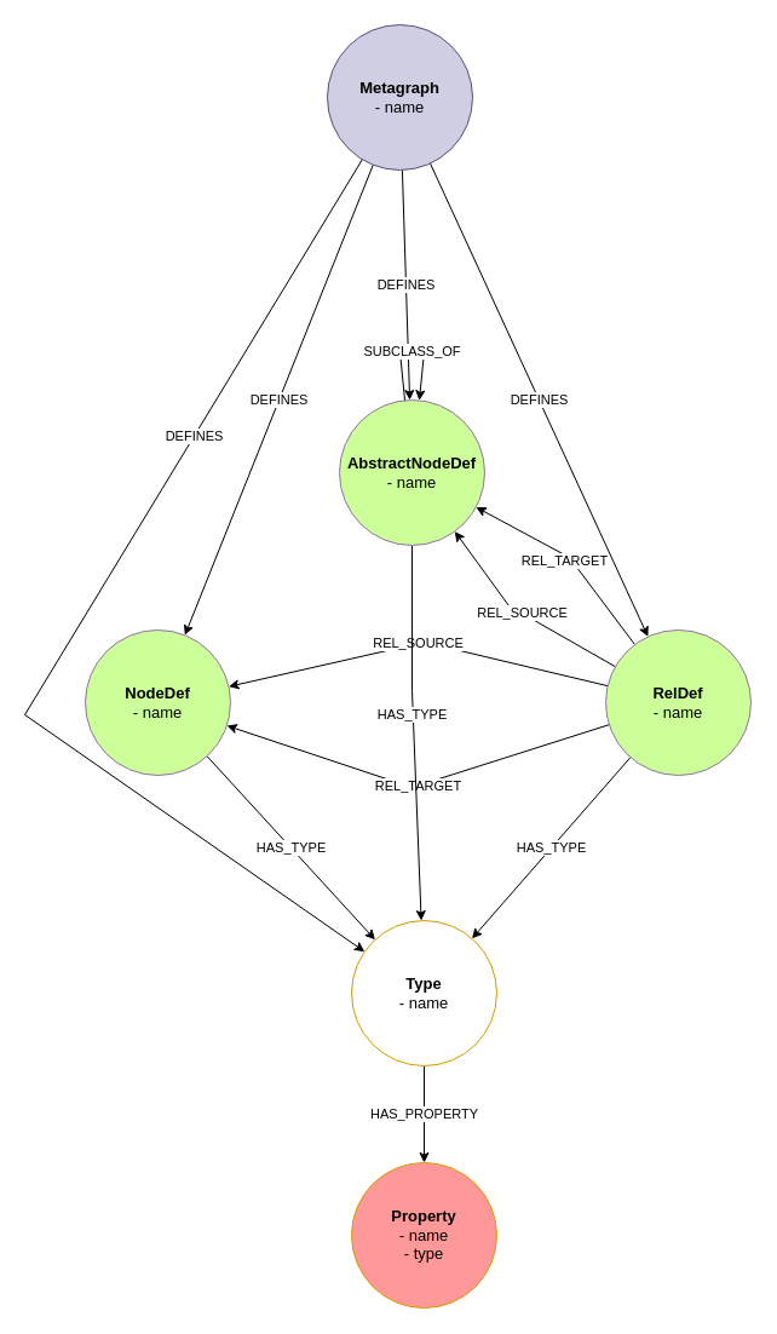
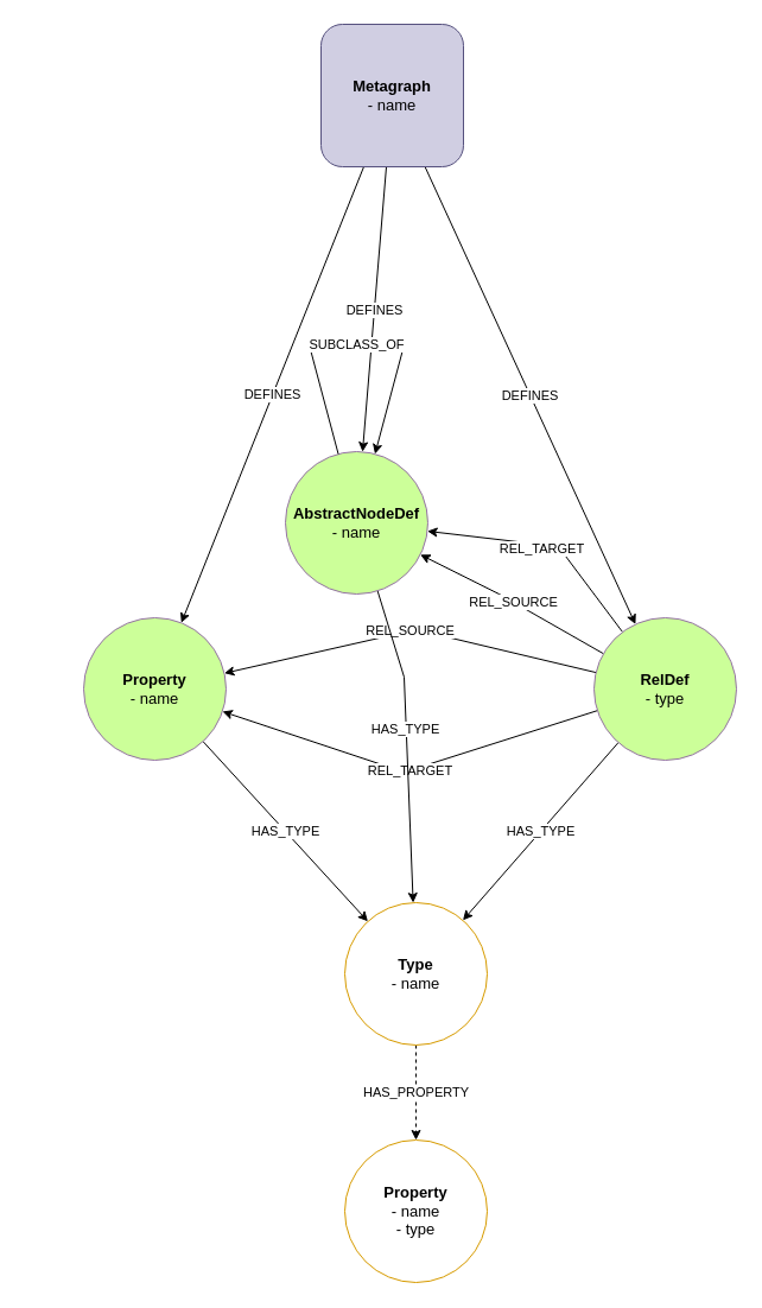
  <mxCell id="0" />
  <mxCell id="1" parent="0" />
  <mxCell id="2" value="DEFINES" style="rounded=0;orthogonalLoop=1;jettySize=auto;html=1;" edge="1" parent="1" source="6" target="8"><mxGeometry relative="1" as="geometry" /></mxCell>
  <mxCell id="3" value="DEFINES" style="edgeStyle=none;rounded=0;orthogonalLoop=1;jettySize=auto;html=1;" edge="1" parent="1" source="6" target="14"><mxGeometry relative="1" as="geometry" /></mxCell>
  <mxCell id="4" value="DEFINES" style="edgeStyle=none;rounded=0;orthogonalLoop=1;jettySize=auto;html=1;" edge="1" parent="1" source="6" target="19"><mxGeometry relative="1" as="geometry" /></mxCell>
- <mxCell id="5" value="DEFINES" style="edgeStyle=none;rounded=0;orthogonalLoop=1;jettySize=auto;html=1;" edge="1" parent="1" source="6" target="16"><mxGeometry x="-0.391" relative="1" as="geometry"><Array as="points"><mxPoint x="20" y="590" /></Array><mxPoint as="offset" /></mxGeometry></mxCell>
- <mxCell id="6" value="&lt;b style=&quot;color: rgb(0 , 0 , 0) ; font-size: 13px&quot;&gt;Metagraph&lt;br&gt;&lt;/b&gt;&lt;span style=&quot;color: rgb(0 , 0 , 0) ; font-size: 13px&quot;&gt;- name&lt;/span&gt;&lt;font style=&quot;font-size: 13px&quot; color=&quot;#000000&quot;&gt;&lt;br&gt;&lt;/font&gt;" style="ellipse;whiteSpace=wrap;html=1;aspect=fixed;direction=west;strokeColor=#56517e;fillColor=#d0cee2;" vertex="1" parent="1"><mxGeometry x="270" y="20" width="120" height="120" as="geometry" /></mxCell>
+ <mxCell id="6" value="&lt;b style=&quot;color: rgb(0 , 0 , 0) ; font-size: 13px&quot;&gt;Metagraph&lt;br&gt;&lt;/b&gt;&lt;span style=&quot;color: rgb(0 , 0 , 0) ; font-size: 13px&quot;&gt;- name&lt;/span&gt;&lt;font style=&quot;font-size: 13px&quot; color=&quot;#000000&quot;&gt;&lt;br&gt;&lt;/font&gt;" style="whiteSpace=wrap;html=1;aspect=fixed;direction=west;strokeColor=#56517e;fillColor=#d0cee2;rounded=1;" vertex="1" parent="1"><mxGeometry x="270" y="20" width="120" height="120" as="geometry" /></mxCell>
  <mxCell id="7" value="HAS_TYPE" style="edgeStyle=none;rounded=0;orthogonalLoop=1;jettySize=auto;html=1;" edge="1" parent="1" source="8" target="16"><mxGeometry relative="1" as="geometry" /></mxCell>
- <mxCell id="8" value="&lt;b&gt;&lt;font style=&quot;font-size: 13px&quot; color=&quot;#000000&quot;&gt;NodeDef&lt;br&gt;&lt;/font&gt;&lt;/b&gt;&lt;span style=&quot;color: rgb(0 , 0 , 0) ; font-size: 13px&quot;&gt;- name&lt;/span&gt;&lt;font color=&quot;#000000&quot;&gt;&lt;br&gt;&lt;/font&gt;" style="ellipse;whiteSpace=wrap;html=1;aspect=fixed;direction=west;strokeColor=#9673a6;fillColor=#CCFF99;" vertex="1" parent="1"><mxGeometry x="70" y="520" width="120" height="120" as="geometry" /></mxCell>
+ <mxCell id="8" value="&lt;b&gt;&lt;font style=&quot;font-size: 13px&quot; color=&quot;#000000&quot;&gt;Property&lt;br&gt;&lt;/font&gt;&lt;/b&gt;&lt;span style=&quot;color: rgb(0 , 0 , 0) ; font-size: 13px&quot;&gt;- name&lt;/span&gt;&lt;font color=&quot;#000000&quot;&gt;&lt;br&gt;&lt;/font&gt;" style="ellipse;whiteSpace=wrap;html=1;aspect=fixed;direction=west;strokeColor=#9673a6;fillColor=#CCFF99;" vertex="1" parent="1"><mxGeometry x="70" y="520" width="120" height="120" as="geometry" /></mxCell>
  <mxCell id="9" value="REL_SOURCE" style="edgeStyle=none;html=1;" edge="1" parent="1" source="14" target="8"><mxGeometry relative="1" as="geometry"><Array as="points"><mxPoint x="350" y="530" /></Array></mxGeometry></mxCell>
  <mxCell id="10" value="REL_TARGET" style="edgeStyle=none;html=1;" edge="1" parent="1" source="14" target="8"><mxGeometry relative="1" as="geometry"><Array as="points"><mxPoint x="340" y="650" /></Array></mxGeometry></mxCell>
  <mxCell id="11" value="HAS_TYPE" style="edgeStyle=none;rounded=0;orthogonalLoop=1;jettySize=auto;html=1;" edge="1" parent="1" source="14" target="16"><mxGeometry relative="1" as="geometry" /></mxCell>
  <mxCell id="12" value="REL_SOURCE" style="edgeStyle=none;rounded=0;orthogonalLoop=1;jettySize=auto;html=1;" edge="1" parent="1" source="14" target="19"><mxGeometry relative="1" as="geometry"><Array as="points"><mxPoint x="420" y="500" /></Array></mxGeometry></mxCell>
  <mxCell id="13" value="REL_TARGET" style="edgeStyle=none;rounded=0;orthogonalLoop=1;jettySize=auto;html=1;" edge="1" parent="1" source="14" target="19"><mxGeometry x="0.031" y="4" relative="1" as="geometry"><Array as="points"><mxPoint x="470" y="460" /></Array><mxPoint as="offset" /></mxGeometry></mxCell>
- <mxCell id="14" value="&lt;b&gt;&lt;font style=&quot;font-size: 13px&quot; color=&quot;#000000&quot;&gt;RelDef&lt;br&gt;&lt;/font&gt;&lt;/b&gt;&lt;span style=&quot;color: rgb(0 , 0 , 0) ; font-size: 13px&quot;&gt;- name&lt;/span&gt;&lt;b&gt;&lt;font style=&quot;font-size: 13px&quot; color=&quot;#000000&quot;&gt;&lt;br&gt;&lt;/font&gt;&lt;/b&gt;" style="ellipse;whiteSpace=wrap;html=1;aspect=fixed;direction=west;strokeColor=#9673a6;fillColor=#CCFF99;" vertex="1" parent="1"><mxGeometry x="500" y="520" width="120" height="120" as="geometry" /></mxCell>
- <mxCell id="15" value="HAS_PROPERTY" style="edgeStyle=none;rounded=0;orthogonalLoop=1;jettySize=auto;html=1;" edge="1" parent="1" source="16" target="17"><mxGeometry relative="1" as="geometry" /></mxCell>
+ <mxCell id="14" value="&lt;b&gt;&lt;font style=&quot;font-size: 13px&quot; color=&quot;#000000&quot;&gt;RelDef&lt;br&gt;&lt;/font&gt;&lt;/b&gt;&lt;span style=&quot;color: rgb(0 , 0 , 0) ; font-size: 13px&quot;&gt;- type&lt;/span&gt;&lt;b&gt;&lt;font style=&quot;font-size: 13px&quot; color=&quot;#000000&quot;&gt;&lt;br&gt;&lt;/font&gt;&lt;/b&gt;" style="ellipse;whiteSpace=wrap;html=1;aspect=fixed;direction=west;strokeColor=#9673a6;fillColor=#CCFF99;" vertex="1" parent="1"><mxGeometry x="500" y="520" width="120" height="120" as="geometry" /></mxCell>
+ <mxCell id="15" value="HAS_PROPERTY" style="edgeStyle=none;rounded=0;orthogonalLoop=1;jettySize=auto;html=1;dashed=1;" edge="1" parent="1" source="16" target="17"><mxGeometry relative="1" as="geometry" /></mxCell>
  <mxCell id="16" value="&lt;font color=&quot;#000000&quot;&gt;&lt;b style=&quot;font-size: 13px&quot;&gt;Type&lt;/b&gt;&lt;br&gt;&lt;span style=&quot;font-size: 13px&quot;&gt;- name&lt;/span&gt;&lt;br&gt;&lt;/font&gt;" style="ellipse;whiteSpace=wrap;html=1;aspect=fixed;direction=west;fillColor=#ffffff;strokeColor=#d79b00;" vertex="1" parent="1"><mxGeometry x="290" y="760" width="120" height="120" as="geometry" /></mxCell>
- <mxCell id="17" value="&lt;font style=&quot;font-size: 13px&quot; color=&quot;#000000&quot;&gt;&lt;b&gt;Property&lt;br&gt;&lt;/b&gt;&lt;/font&gt;&lt;span style=&quot;color: rgb(0 , 0 , 0) ; font-size: 13px&quot;&gt;- name&lt;br&gt;&lt;/span&gt;&lt;span style=&quot;color: rgb(0 , 0 , 0) ; font-size: 13px&quot;&gt;- type&lt;/span&gt;&lt;font style=&quot;font-size: 13px&quot; color=&quot;#000000&quot;&gt;&lt;br&gt;&lt;/font&gt;" style="ellipse;whiteSpace=wrap;html=1;aspect=fixed;direction=west;strokeColor=#d79b00;fillColor=#FF9999;" vertex="1" parent="1"><mxGeometry x="290" y="960" width="120" height="120" as="geometry" /></mxCell>
+ <mxCell id="17" value="&lt;font style=&quot;font-size: 13px&quot; color=&quot;#000000&quot;&gt;&lt;b&gt;Property&lt;br&gt;&lt;/b&gt;&lt;/font&gt;&lt;span style=&quot;color: rgb(0 , 0 , 0) ; font-size: 13px&quot;&gt;- name&lt;br&gt;&lt;/span&gt;&lt;span style=&quot;color: rgb(0 , 0 , 0) ; font-size: 13px&quot;&gt;- type&lt;/span&gt;&lt;font style=&quot;font-size: 13px&quot; color=&quot;#000000&quot;&gt;&lt;br&gt;&lt;/font&gt;" style="ellipse;whiteSpace=wrap;html=1;aspect=fixed;direction=west;strokeColor=#d79b00;fillColor=#ffffff;" vertex="1" parent="1"><mxGeometry x="290" y="960" width="120" height="120" as="geometry" /></mxCell>
  <mxCell id="18" value="HAS_TYPE" style="rounded=0;orthogonalLoop=1;jettySize=auto;html=1;" edge="1" parent="1" source="19" target="16"><mxGeometry x="-0.098" y="-1" relative="1" as="geometry"><Array as="points"><mxPoint x="340" y="570" /></Array><mxPoint as="offset" /></mxGeometry></mxCell>
- <mxCell id="19" value="&lt;b&gt;&lt;font style=&quot;font-size: 13px&quot; color=&quot;#000000&quot;&gt;AbstractNodeDef&lt;br&gt;&lt;/font&gt;&lt;/b&gt;&lt;span style=&quot;color: rgb(0 , 0 , 0) ; font-size: 13px&quot;&gt;- name&lt;/span&gt;&lt;font color=&quot;#000000&quot;&gt;&lt;br&gt;&lt;/font&gt;" style="ellipse;whiteSpace=wrap;html=1;aspect=fixed;direction=west;strokeColor=#9673a6;fillColor=#CCFF99;" vertex="1" parent="1"><mxGeometry x="280" y="330" width="120" height="120" as="geometry" /></mxCell>
+ <mxCell id="19" value="&lt;b&gt;&lt;font style=&quot;font-size: 13px&quot; color=&quot;#000000&quot;&gt;AbstractNodeDef&lt;br&gt;&lt;/font&gt;&lt;/b&gt;&lt;span style=&quot;color: rgb(0 , 0 , 0) ; font-size: 13px&quot;&gt;- name&lt;/span&gt;&lt;font color=&quot;#000000&quot;&gt;&lt;br&gt;&lt;/font&gt;" style="ellipse;whiteSpace=wrap;html=1;aspect=fixed;direction=west;strokeColor=#9673a6;fillColor=#CCFF99;" vertex="1" parent="1"><mxGeometry x="240" y="380" width="120" height="120" as="geometry" /></mxCell>
  <mxCell id="20" value="SUBCLASS_OF" style="edgeStyle=none;rounded=0;orthogonalLoop=1;jettySize=auto;html=1;" edge="1" parent="1" source="19" target="19"><mxGeometry relative="1" as="geometry"><Array as="points"><mxPoint x="340" y="290" /></Array></mxGeometry></mxCell>
